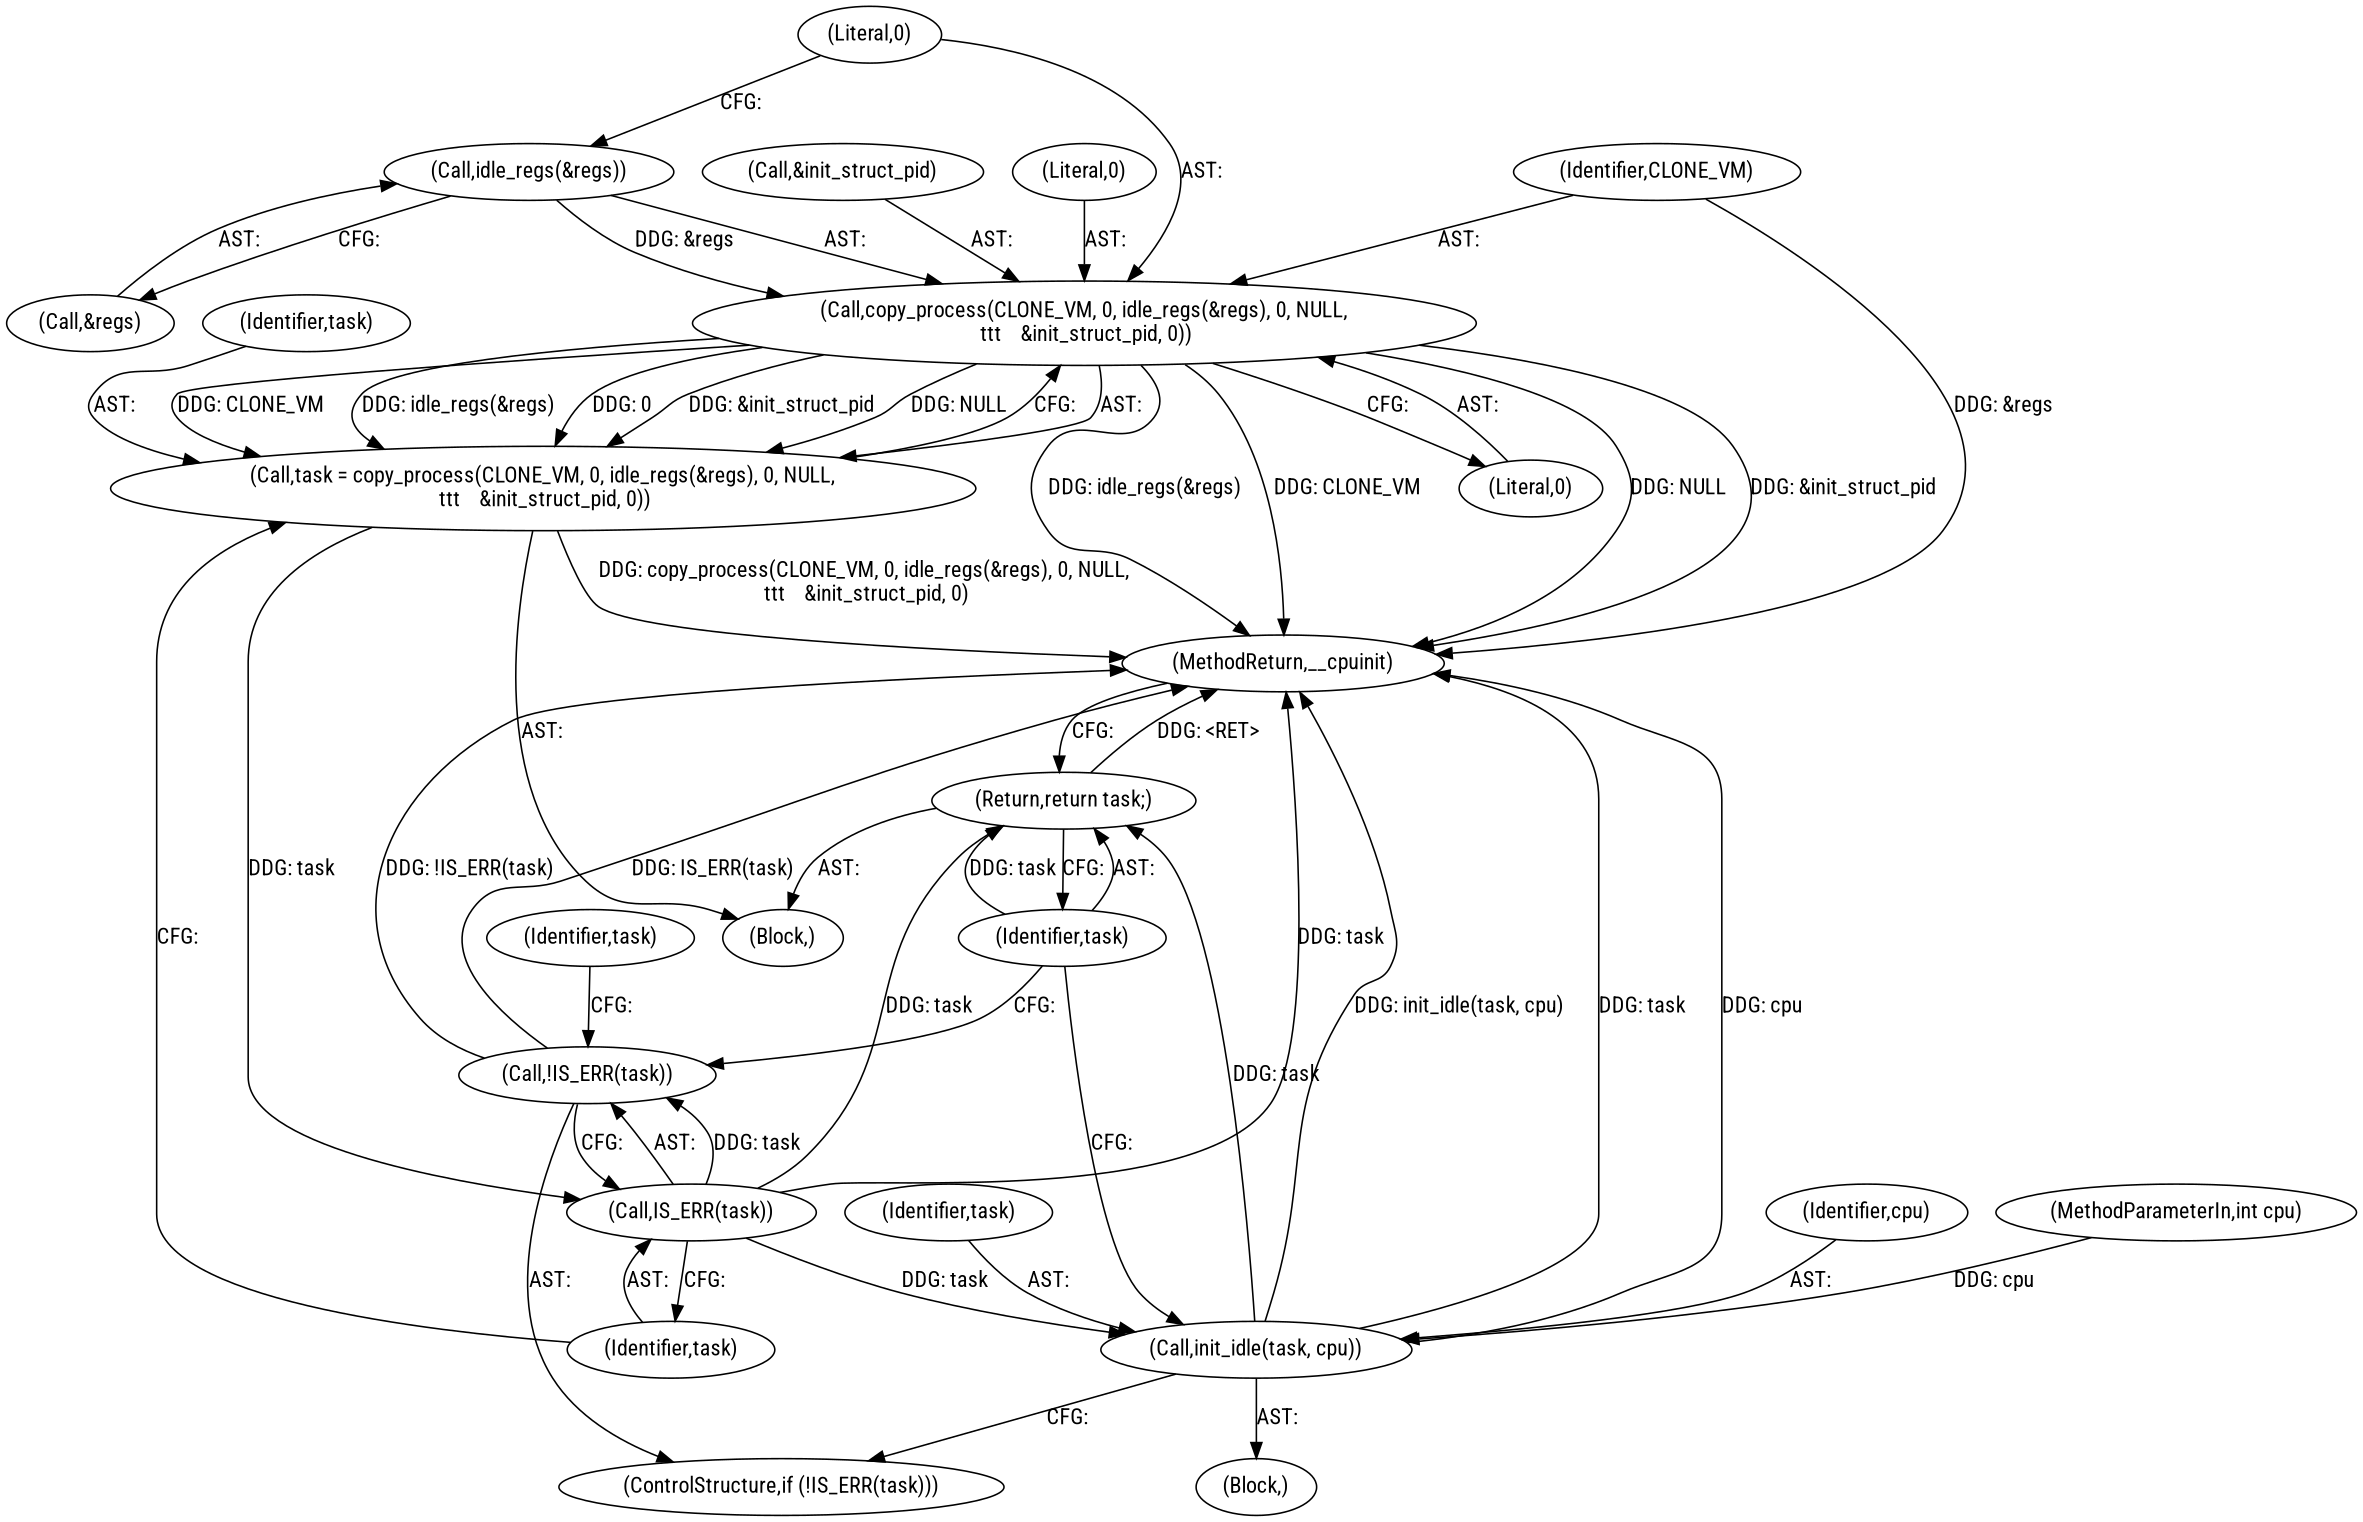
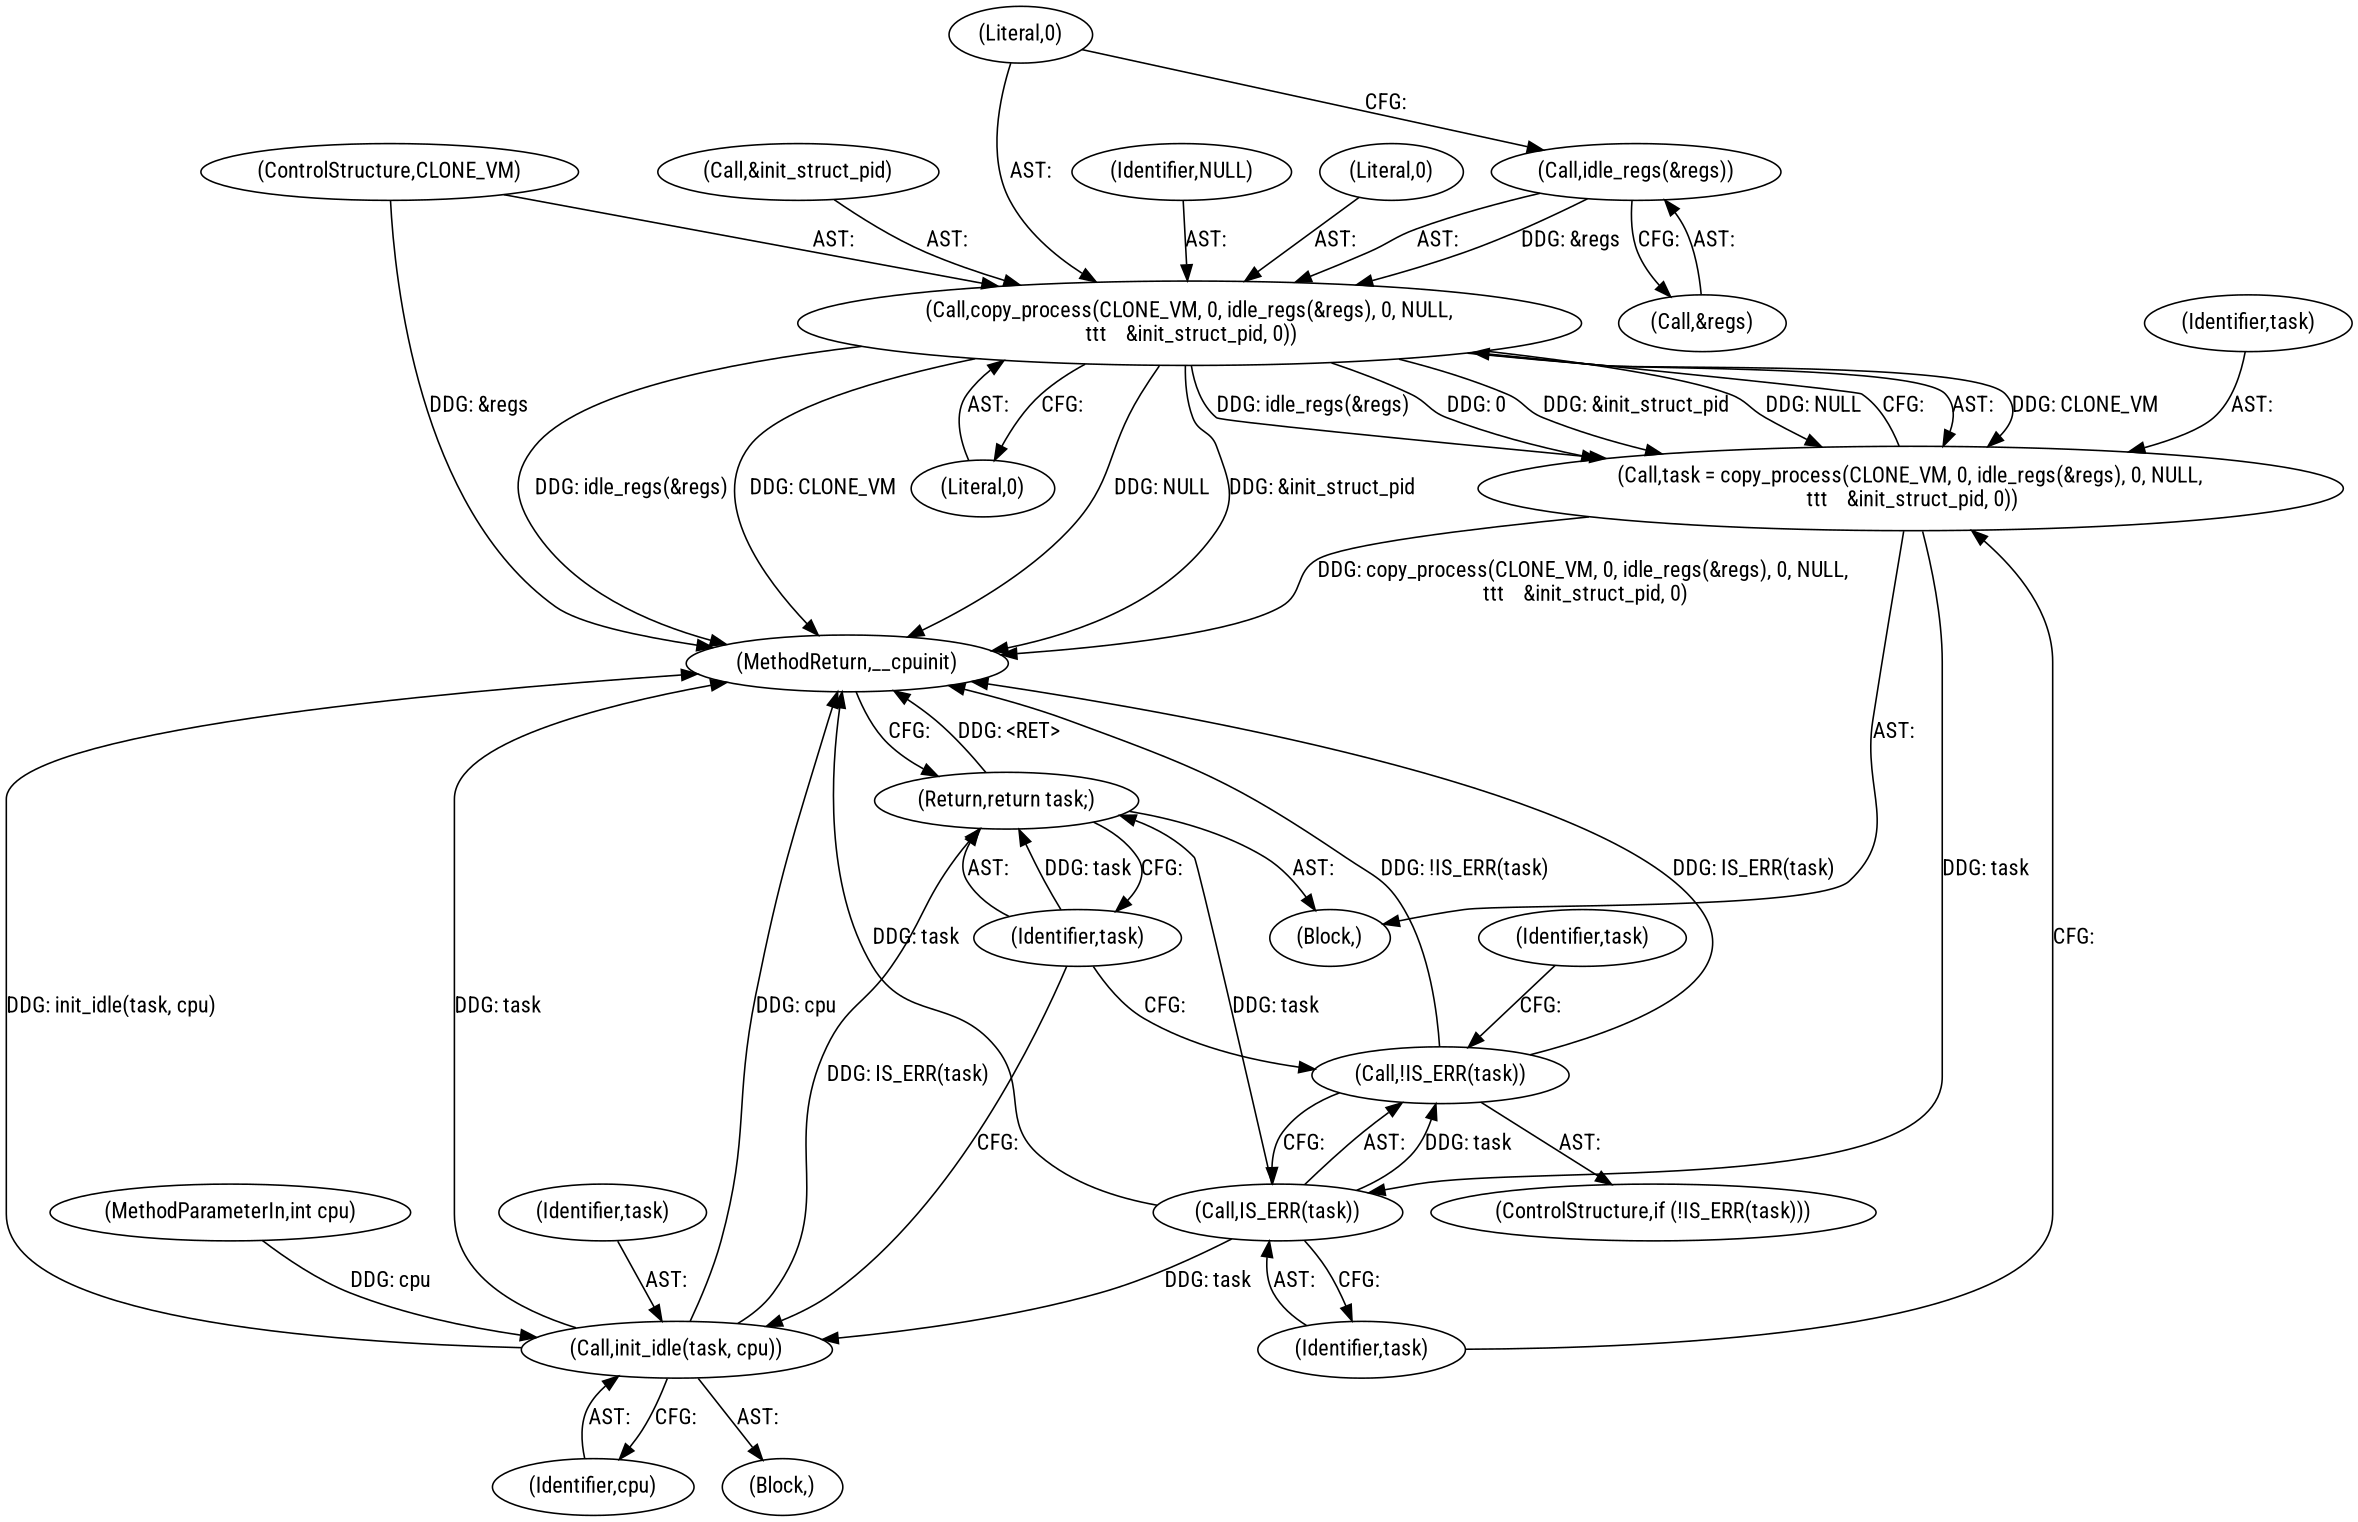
  digraph {
    fontname="Roboto Condensed"
    node [fontname="Roboto Condensed"]
    edge [fontname="Roboto Condensed"]
    n1 [label="(Call,copy_process(CLONE_VM, 0, idle_regs(&regs), 0, NULL,\n \t\t\t    &init_struct_pid, 0))"]
    n2 [label="(Call,task = copy_process(CLONE_VM, 0, idle_regs(&regs), 0, NULL,\n \t\t\t    &init_struct_pid, 0))"]
    n3 [label="(Literal,0)"]
    n4 [label="(MethodReturn,__cpuinit)"]
    n5 [label="(Call,IS_ERR(task))"]
    n6 [label="(Block,)"]
    n7 [label="(Return,return task;)"]
    n8 [label="(Call,idle_regs(&regs))"]
    n9 [label="(Call,&regs)"]
    n10 [label="(Call,!IS_ERR(task))"]
    n11 [label="(Call,init_idle(task, cpu))"]
    n12 [label="(Identifier,task)"]
    n13 [label="(ControlStructure,if (!IS_ERR(task)))"]
    n14 [label="(Identifier,cpu)"]
    n15 [label="(Block,)"]
    n16 [label="(Identifier,task)"]
+   n17 [label="(Identifier,NULL)"]
    n18 [label="(Identifier,task)"]
    n19 [label="(Literal,0)"]
    n20 [label="(MethodParameterIn,int cpu)"]
    n21 [label="(Literal,0)"]
    n22 [label="(Call,&init_struct_pid)"]
    n23 [label="(Identifier,task)"]
-   n24 [label="(Identifier,CLONE_VM)"]
+   n24 [label="(ControlStructure,CLONE_VM)"]
    n25 [label="(Identifier,task)"]
    n1 -> n2 [label="AST: "]
    n1 -> n2 [label="DDG: CLONE_VM"]
    n1 -> n2 [label="DDG: idle_regs(&regs)"]
    n1 -> n2 [label="DDG: 0"]
    n1 -> n2 [label="DDG: &init_struct_pid"]
    n1 -> n2 [label="DDG: NULL"]
    n1 -> n3 [label="CFG: "]
    n1 -> n4 [label="DDG: CLONE_VM"]
    n1 -> n4 [label="DDG: NULL"]
    n1 -> n4 [label="DDG: &init_struct_pid"]
    n1 -> n4 [label="DDG: idle_regs(&regs)"]
    n2 -> n1 [label="CFG: "]
    n2 -> n4 [label="DDG: copy_process(CLONE_VM, 0, idle_regs(&regs), 0, NULL,\n \t\t\t    &init_struct_pid, 0)"]
    n2 -> n5 [label="DDG: task"]
    n2 -> n6 [label="AST: "]
    n3 -> n1 [label="AST: "]
    n4 -> n7 [label="CFG: "]
    n5 -> n4 [label="DDG: task"]
    n5 -> n7 [label="DDG: task"]
    n5 -> n10 [label="AST: "]
    n5 -> n10 [label="DDG: task"]
    n5 -> n11 [label="DDG: task"]
    n5 -> n12 [label="CFG: "]
    n7 -> n4 [label="DDG: <RET>"]
    n7 -> n6 [label="AST: "]
    n7 -> n16 [label="CFG: "]
    n8 -> n1 [label="AST: "]
    n8 -> n1 [label="DDG: &regs"]
    n8 -> n9 [label="CFG: "]
    n9 -> n8 [label="AST: "]
    n10 -> n4 [label="DDG: !IS_ERR(task)"]
    n10 -> n4 [label="DDG: IS_ERR(task)"]
    n10 -> n5 [label="CFG: "]
    n10 -> n13 [label="AST: "]
    n11 -> n4 [label="DDG: cpu"]
    n11 -> n4 [label="DDG: init_idle(task, cpu)"]
    n11 -> n4 [label="DDG: task"]
-   n11 -> n7 [label="DDG: task"]
-   n11 -> n13 [label="CFG: "]
+   n11 -> n7 [label="DDG: IS_ERR(task)"]
+   n11 -> n14 [label="CFG: "]
    n11 -> n15 [label="AST: "]
    n12 -> n2 [label="CFG: "]
    n12 -> n5 [label="AST: "]
    n14 -> n11 [label="AST: "]
    n16 -> n7 [label="AST: "]
    n16 -> n7 [label="DDG: task"]
    n16 -> n10 [label="CFG: "]
    n16 -> n11 [label="CFG: "]
+   n17 -> n1 [label="AST: "]
    n18 -> n10 [label="CFG: "]
    n19 -> n1 [label="AST: "]
    n20 -> n11 [label="DDG: cpu"]
    n21 -> n1 [label="AST: "]
    n21 -> n8 [label="CFG: "]
    n22 -> n1 [label="AST: "]
    n23 -> n11 [label="AST: "]
    n24 -> n1 [label="AST: "]
    n24 -> n4 [label="DDG: &regs"]
    n25 -> n2 [label="AST: "]
  }
